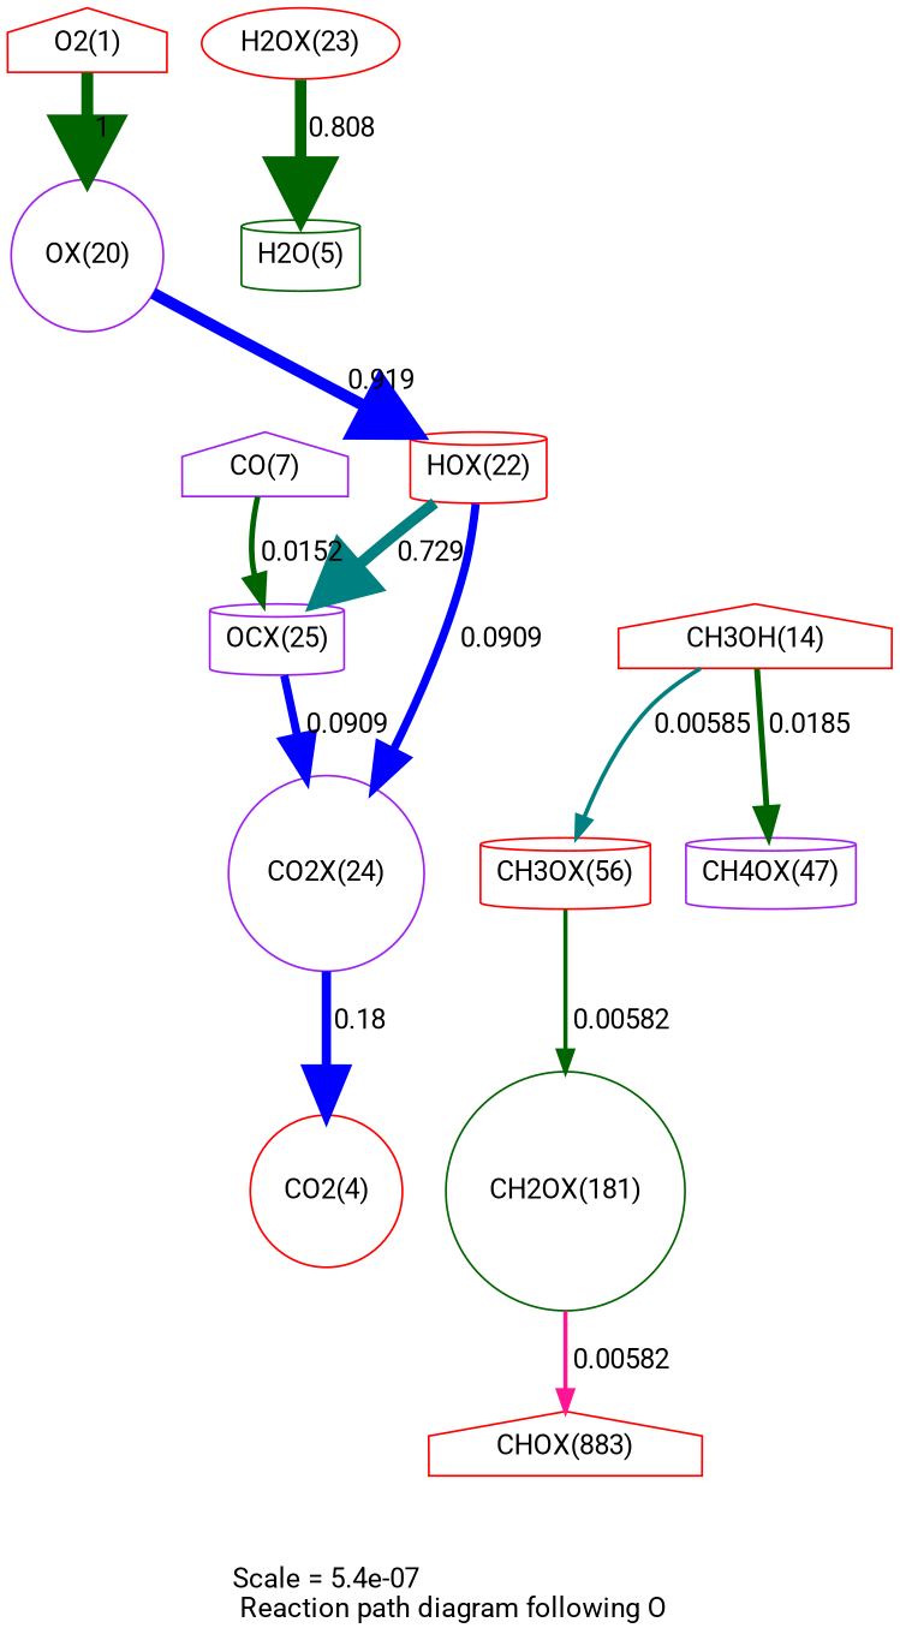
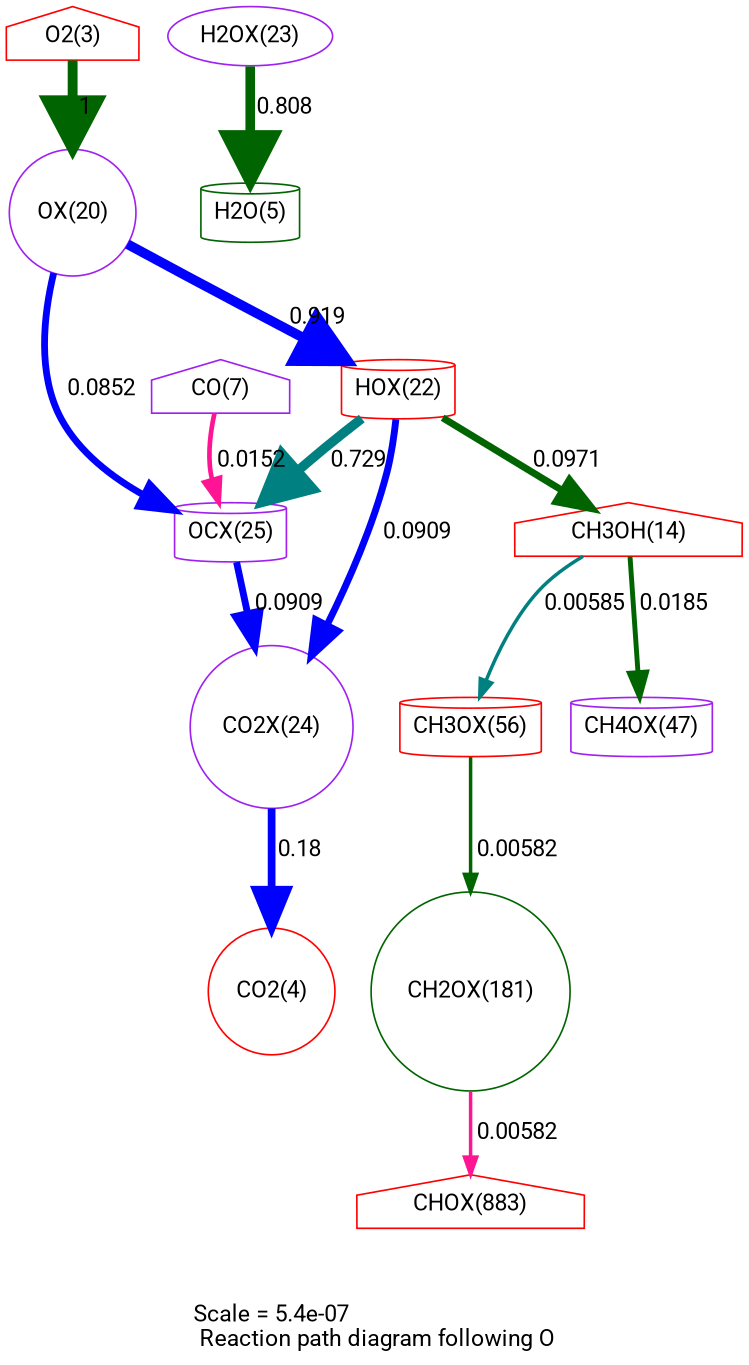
  digraph {
    fontname=Roboto
    label="Scale = 5.4e-07\l Reaction path diagram following O"
    node [color=red fontname=Roboto shape=cylinder]
    edge [arrowsize=1.06 color=darkgreen fontname=Roboto penwidth=2.12]
-   n1 [label="O2(1)" shape=house]
+   n1 [label="O2(3)" shape=house]
    n2 [color=purple label="OX(20)" shape=circle]
    n3 [label="HOX(22)"]
    n4 [color=purple label="OCX(25)"]
    n5 [label="CH3OH(14)" shape=house]
    n6 [color=purple label="CO2X(24)" shape=circle]
    n7 [color=purple label="CH4OX(47)"]
    n8 [label="CH3OX(56)"]
-   n9 [label="H2OX(23)" shape=ellipse]
+   n9 [color=purple label="H2OX(23)" shape=ellipse]
    n10 [color=darkgreen label="H2O(5)"]
    n11 [label="CO2(4)" shape=circle]
    n12 [color=darkgreen label="CH2OX(181)" shape=circle]
    n13 [label="CHOX(883)" shape=house]
    n14 [color=purple label="CO(7)" shape=house]
    n1 -> n2 [arrowsize=3 label=" 1" penwidth=6]
    n2 -> n3 [arrowsize=2.97 color=blue label=" 0.919" penwidth=5.94]
+   n2 -> n4 [arrowsize=2.07 color=blue label=" 0.0852" penwidth=4.14]
    n3 -> n4 [arrowsize=2.88 color=teal label=" 0.729" penwidth=5.76]
+   n3 -> n5 [arrowsize=2.12 label=" 0.0971" penwidth=4.24]
    n3 -> n6 [arrowsize=2.09 color=blue label=" 0.0909" penwidth=4.19]
    n4 -> n6 [arrowsize=2.09 color=blue label=" 0.0909" penwidth=4.19]
    n5 -> n7 [arrowsize=1.49 label=" 0.0185" penwidth=2.99]
    n5 -> n8 [color=teal label=" 0.00585"]
    n6 -> n11 [arrowsize=2.35 color=blue label=" 0.18" penwidth=4.7]
    n8 -> n12 [label=" 0.00582"]
    n9 -> n10 [arrowsize=2.92 label=" 0.808" penwidth=5.84]
    n12 -> n13 [color=deeppink label=" 0.00582"]
-   n14 -> n4 [arrowsize=1.42 label=" 0.0152" penwidth=2.84]
+   n14 -> n4 [arrowsize=1.42 color=deeppink label=" 0.0152" penwidth=2.84]
  }
